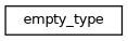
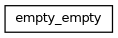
  digraph {
    rankdir=LR
-   n1 [color=black fillcolor=white fontname=Helvetica fontsize=10 height=0.2 label=empty_type shape=record style=filled width=0.4]
+   n1 [color=black fillcolor=white fontname=Helvetica fontsize=10 height=0.2 label=empty_empty shape=record style=filled width=0.4]
  }
